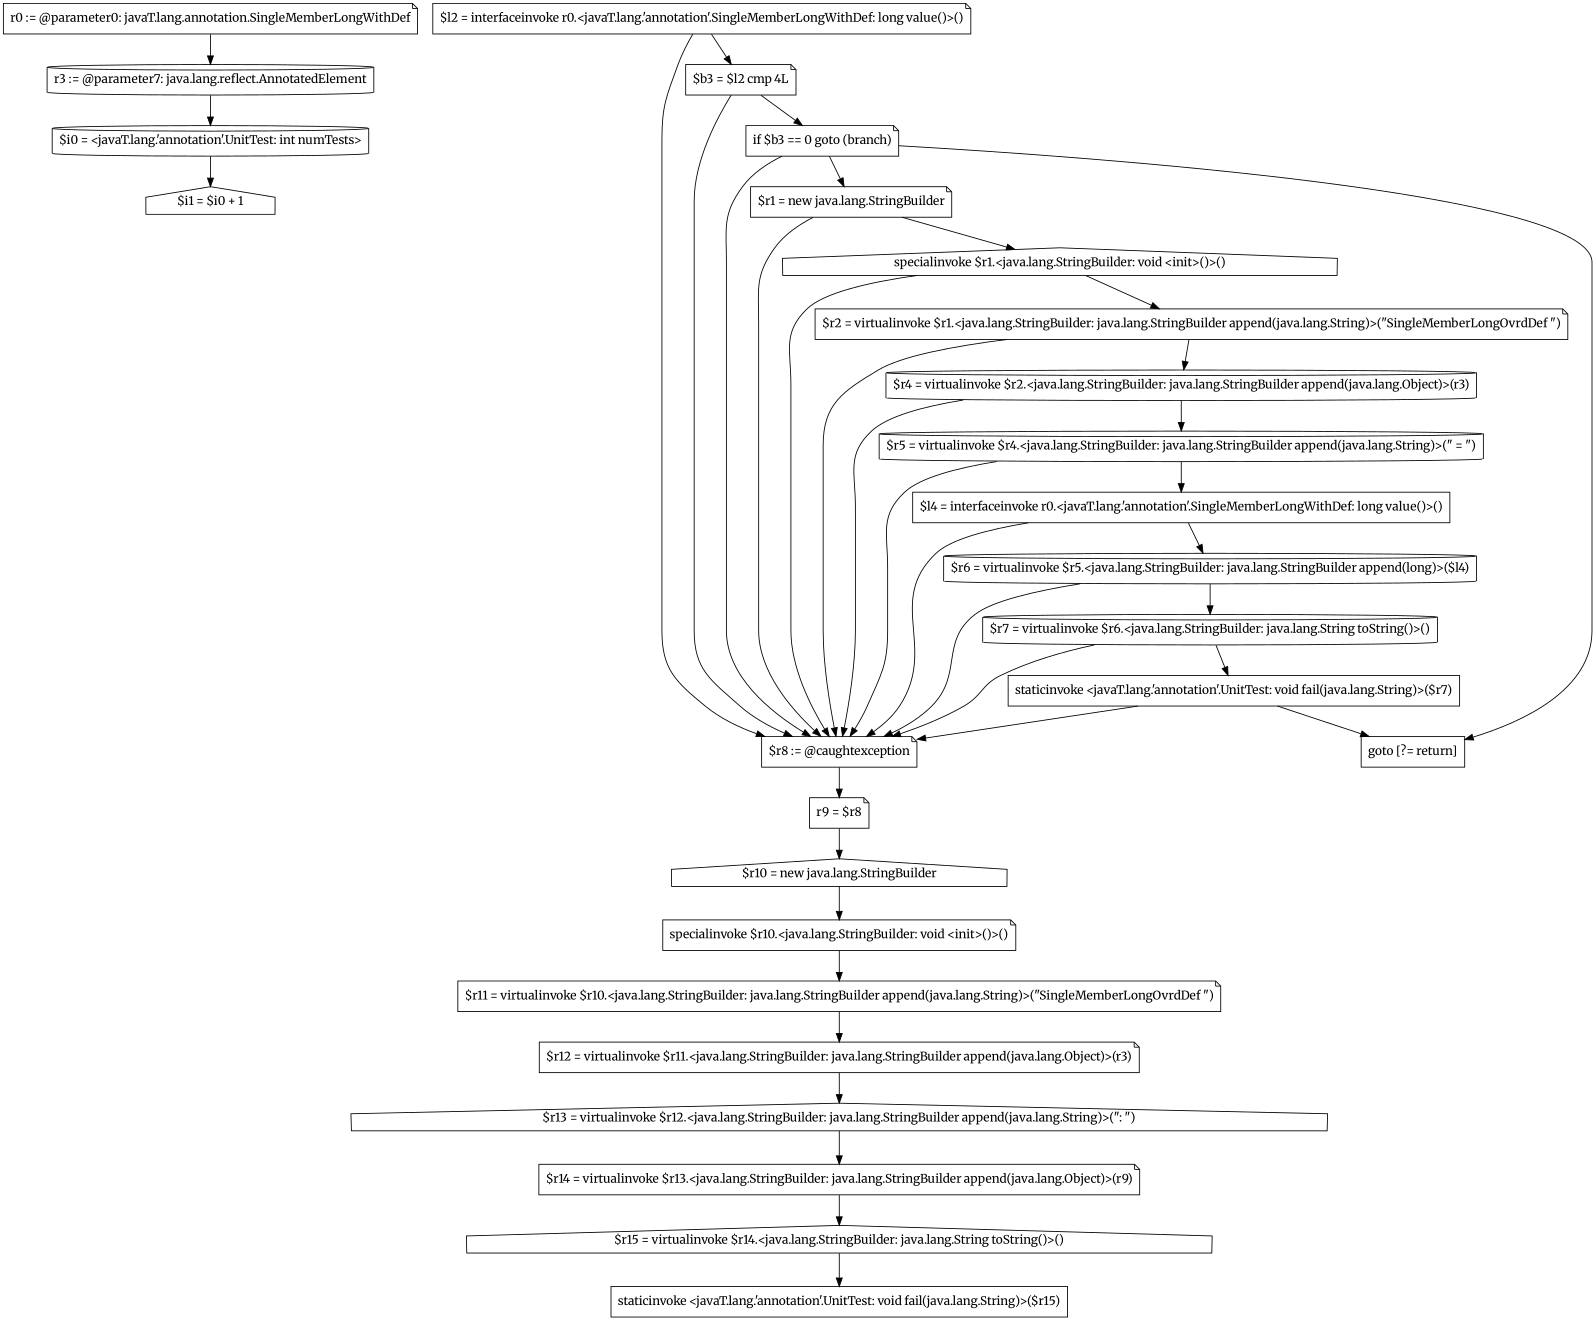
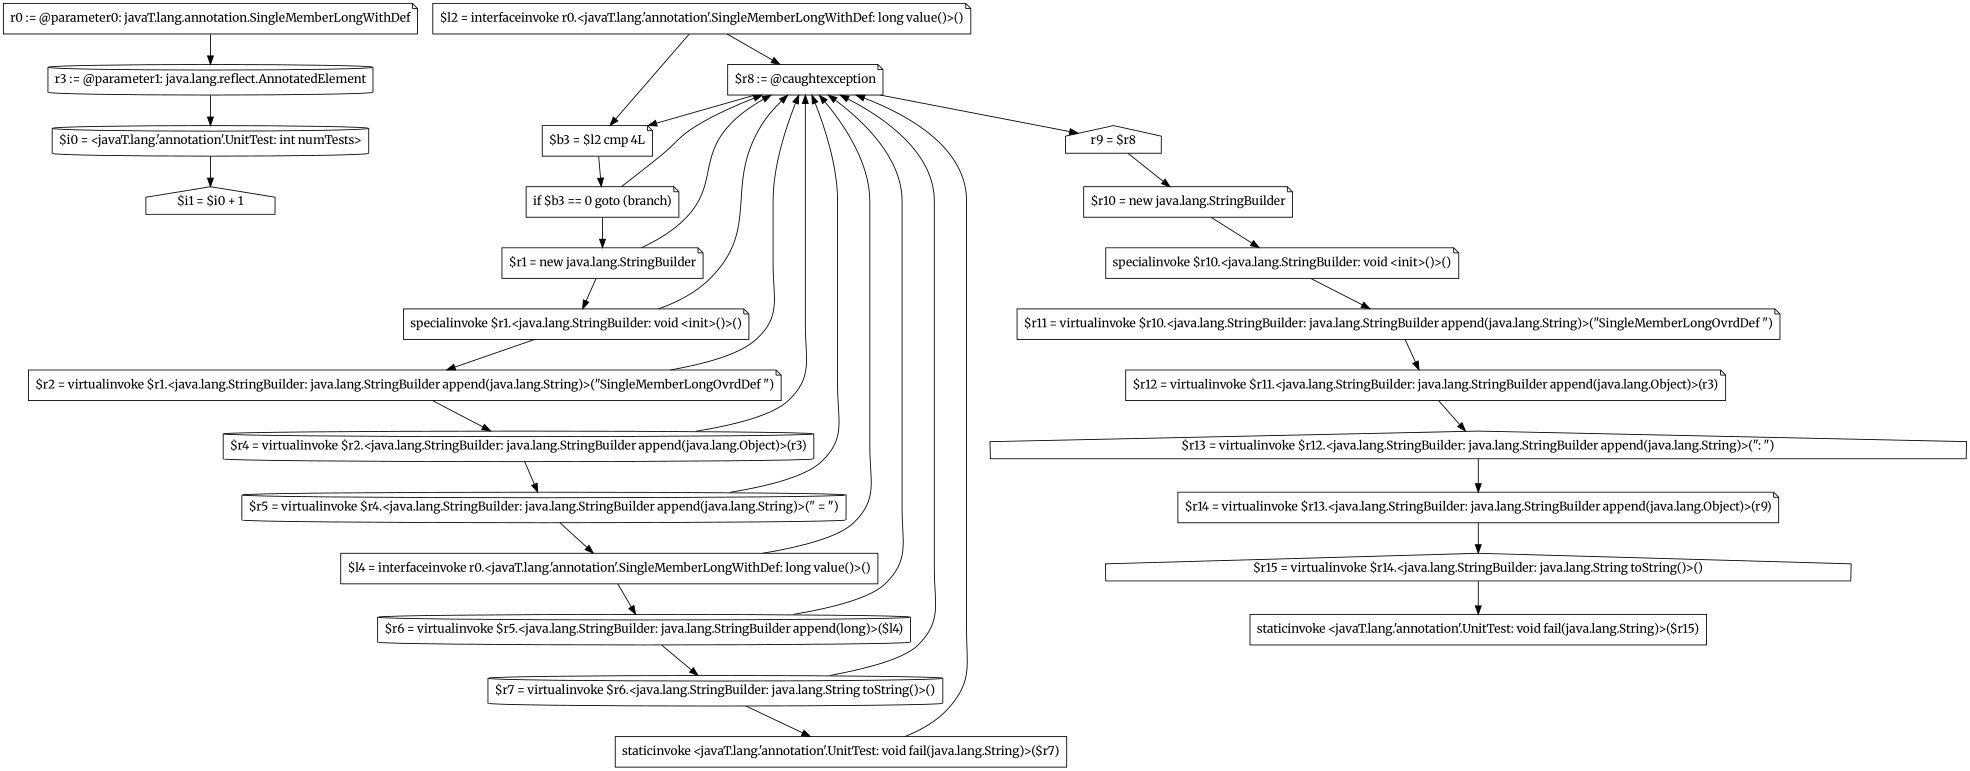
  digraph {
    fontname=Merriweather
    node [fontname=Merriweather shape=note]
    edge [fontname=Merriweather]
-   "r3 := @parameter1: java.lang.reflect.AnnotatedElement" [shape=cylinder label="r3 := @parameter7: java.lang.reflect.AnnotatedElement"]
+   "r3 := @parameter1: java.lang.reflect.AnnotatedElement" [shape=cylinder]
    "r0 := @parameter0: javaT.lang.annotation.SingleMemberLongWithDef"
    "$i0 = <javaT.lang.'annotation'.UnitTest: int numTests>" [shape=cylinder]
    "$i1 = $i0 + 1" [shape=house]
    "$l2 = interfaceinvoke r0.<javaT.lang.'annotation'.SingleMemberLongWithDef: long value()>()"
    "$r8 := @caughtexception"
    "$b3 = $l2 cmp 4L"
-   "r9 = $r8"
+   "r9 = $r8" [shape=house]
    "if $b3 == 0 goto (branch)"
    "$r1 = new java.lang.StringBuilder"
-   "goto [?= return]" [shape=box]
-   "specialinvoke $r1.<java.lang.StringBuilder: void <init>()>()" [shape=house]
+   "specialinvoke $r1.<java.lang.StringBuilder: void <init>()>()"
    "$r2 = virtualinvoke $r1.<java.lang.StringBuilder: java.lang.StringBuilder append(java.lang.String)>(\"SingleMemberLongOvrdDef \")"
    "$r4 = virtualinvoke $r2.<java.lang.StringBuilder: java.lang.StringBuilder append(java.lang.Object)>(r3)" [shape=cylinder]
    "$r5 = virtualinvoke $r4.<java.lang.StringBuilder: java.lang.StringBuilder append(java.lang.String)>(\" = \")" [shape=cylinder]
    "$l4 = interfaceinvoke r0.<javaT.lang.'annotation'.SingleMemberLongWithDef: long value()>()" [shape=box]
    "$r6 = virtualinvoke $r5.<java.lang.StringBuilder: java.lang.StringBuilder append(long)>($l4)" [shape=cylinder]
    "$r7 = virtualinvoke $r6.<java.lang.StringBuilder: java.lang.String toString()>()" [shape=cylinder]
    "staticinvoke <javaT.lang.'annotation'.UnitTest: void fail(java.lang.String)>($r7)" [shape=box]
-   "$r10 = new java.lang.StringBuilder" [shape=house]
+   "$r10 = new java.lang.StringBuilder"
    "specialinvoke $r10.<java.lang.StringBuilder: void <init>()>()"
    "$r11 = virtualinvoke $r10.<java.lang.StringBuilder: java.lang.StringBuilder append(java.lang.String)>(\"SingleMemberLongOvrdDef \")"
    "$r12 = virtualinvoke $r11.<java.lang.StringBuilder: java.lang.StringBuilder append(java.lang.Object)>(r3)"
    "$r13 = virtualinvoke $r12.<java.lang.StringBuilder: java.lang.StringBuilder append(java.lang.String)>(\": \")" [shape=house]
    "$r14 = virtualinvoke $r13.<java.lang.StringBuilder: java.lang.StringBuilder append(java.lang.Object)>(r9)"
    "$r15 = virtualinvoke $r14.<java.lang.StringBuilder: java.lang.String toString()>()" [shape=house]
    "staticinvoke <javaT.lang.'annotation'.UnitTest: void fail(java.lang.String)>($r15)" [shape=box]
    "r3 := @parameter1: java.lang.reflect.AnnotatedElement" -> "$i0 = <javaT.lang.'annotation'.UnitTest: int numTests>"
    "r0 := @parameter0: javaT.lang.annotation.SingleMemberLongWithDef" -> "r3 := @parameter1: java.lang.reflect.AnnotatedElement"
    "$i0 = <javaT.lang.'annotation'.UnitTest: int numTests>" -> "$i1 = $i0 + 1"
    "$l2 = interfaceinvoke r0.<javaT.lang.'annotation'.SingleMemberLongWithDef: long value()>()" -> "$r8 := @caughtexception"
    "$l2 = interfaceinvoke r0.<javaT.lang.'annotation'.SingleMemberLongWithDef: long value()>()" -> "$b3 = $l2 cmp 4L"
    "$r8 := @caughtexception" -> "r9 = $r8"
-   "$b3 = $l2 cmp 4L" -> "$r8 := @caughtexception"
+   "$r8 := @caughtexception" -> "$b3 = $l2 cmp 4L"
    "$b3 = $l2 cmp 4L" -> "if $b3 == 0 goto (branch)"
    "r9 = $r8" -> "$r10 = new java.lang.StringBuilder"
    "if $b3 == 0 goto (branch)" -> "$r8 := @caughtexception"
    "if $b3 == 0 goto (branch)" -> "$r1 = new java.lang.StringBuilder"
-   "if $b3 == 0 goto (branch)" -> "goto [?= return]"
    "$r1 = new java.lang.StringBuilder" -> "$r8 := @caughtexception"
    "$r1 = new java.lang.StringBuilder" -> "specialinvoke $r1.<java.lang.StringBuilder: void <init>()>()"
    "specialinvoke $r1.<java.lang.StringBuilder: void <init>()>()" -> "$r8 := @caughtexception"
    "specialinvoke $r1.<java.lang.StringBuilder: void <init>()>()" -> "$r2 = virtualinvoke $r1.<java.lang.StringBuilder: java.lang.StringBuilder append(java.lang.String)>(\"SingleMemberLongOvrdDef \")"
    "$r2 = virtualinvoke $r1.<java.lang.StringBuilder: java.lang.StringBuilder append(java.lang.String)>(\"SingleMemberLongOvrdDef \")" -> "$r8 := @caughtexception"
    "$r2 = virtualinvoke $r1.<java.lang.StringBuilder: java.lang.StringBuilder append(java.lang.String)>(\"SingleMemberLongOvrdDef \")" -> "$r4 = virtualinvoke $r2.<java.lang.StringBuilder: java.lang.StringBuilder append(java.lang.Object)>(r3)"
    "$r4 = virtualinvoke $r2.<java.lang.StringBuilder: java.lang.StringBuilder append(java.lang.Object)>(r3)" -> "$r8 := @caughtexception"
    "$r4 = virtualinvoke $r2.<java.lang.StringBuilder: java.lang.StringBuilder append(java.lang.Object)>(r3)" -> "$r5 = virtualinvoke $r4.<java.lang.StringBuilder: java.lang.StringBuilder append(java.lang.String)>(\" = \")"
    "$r5 = virtualinvoke $r4.<java.lang.StringBuilder: java.lang.StringBuilder append(java.lang.String)>(\" = \")" -> "$r8 := @caughtexception"
    "$r5 = virtualinvoke $r4.<java.lang.StringBuilder: java.lang.StringBuilder append(java.lang.String)>(\" = \")" -> "$l4 = interfaceinvoke r0.<javaT.lang.'annotation'.SingleMemberLongWithDef: long value()>()"
    "$l4 = interfaceinvoke r0.<javaT.lang.'annotation'.SingleMemberLongWithDef: long value()>()" -> "$r8 := @caughtexception"
    "$l4 = interfaceinvoke r0.<javaT.lang.'annotation'.SingleMemberLongWithDef: long value()>()" -> "$r6 = virtualinvoke $r5.<java.lang.StringBuilder: java.lang.StringBuilder append(long)>($l4)"
    "$r6 = virtualinvoke $r5.<java.lang.StringBuilder: java.lang.StringBuilder append(long)>($l4)" -> "$r8 := @caughtexception"
    "$r6 = virtualinvoke $r5.<java.lang.StringBuilder: java.lang.StringBuilder append(long)>($l4)" -> "$r7 = virtualinvoke $r6.<java.lang.StringBuilder: java.lang.String toString()>()"
    "$r7 = virtualinvoke $r6.<java.lang.StringBuilder: java.lang.String toString()>()" -> "$r8 := @caughtexception"
    "$r7 = virtualinvoke $r6.<java.lang.StringBuilder: java.lang.String toString()>()" -> "staticinvoke <javaT.lang.'annotation'.UnitTest: void fail(java.lang.String)>($r7)"
    "staticinvoke <javaT.lang.'annotation'.UnitTest: void fail(java.lang.String)>($r7)" -> "$r8 := @caughtexception"
-   "staticinvoke <javaT.lang.'annotation'.UnitTest: void fail(java.lang.String)>($r7)" -> "goto [?= return]"
    "$r10 = new java.lang.StringBuilder" -> "specialinvoke $r10.<java.lang.StringBuilder: void <init>()>()"
    "specialinvoke $r10.<java.lang.StringBuilder: void <init>()>()" -> "$r11 = virtualinvoke $r10.<java.lang.StringBuilder: java.lang.StringBuilder append(java.lang.String)>(\"SingleMemberLongOvrdDef \")"
    "$r11 = virtualinvoke $r10.<java.lang.StringBuilder: java.lang.StringBuilder append(java.lang.String)>(\"SingleMemberLongOvrdDef \")" -> "$r12 = virtualinvoke $r11.<java.lang.StringBuilder: java.lang.StringBuilder append(java.lang.Object)>(r3)"
    "$r12 = virtualinvoke $r11.<java.lang.StringBuilder: java.lang.StringBuilder append(java.lang.Object)>(r3)" -> "$r13 = virtualinvoke $r12.<java.lang.StringBuilder: java.lang.StringBuilder append(java.lang.String)>(\": \")"
    "$r13 = virtualinvoke $r12.<java.lang.StringBuilder: java.lang.StringBuilder append(java.lang.String)>(\": \")" -> "$r14 = virtualinvoke $r13.<java.lang.StringBuilder: java.lang.StringBuilder append(java.lang.Object)>(r9)"
    "$r14 = virtualinvoke $r13.<java.lang.StringBuilder: java.lang.StringBuilder append(java.lang.Object)>(r9)" -> "$r15 = virtualinvoke $r14.<java.lang.StringBuilder: java.lang.String toString()>()"
    "$r15 = virtualinvoke $r14.<java.lang.StringBuilder: java.lang.String toString()>()" -> "staticinvoke <javaT.lang.'annotation'.UnitTest: void fail(java.lang.String)>($r15)"
  }
